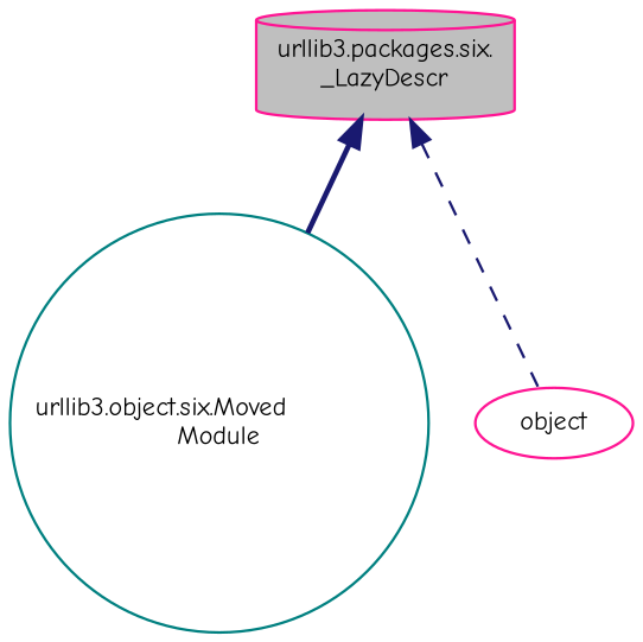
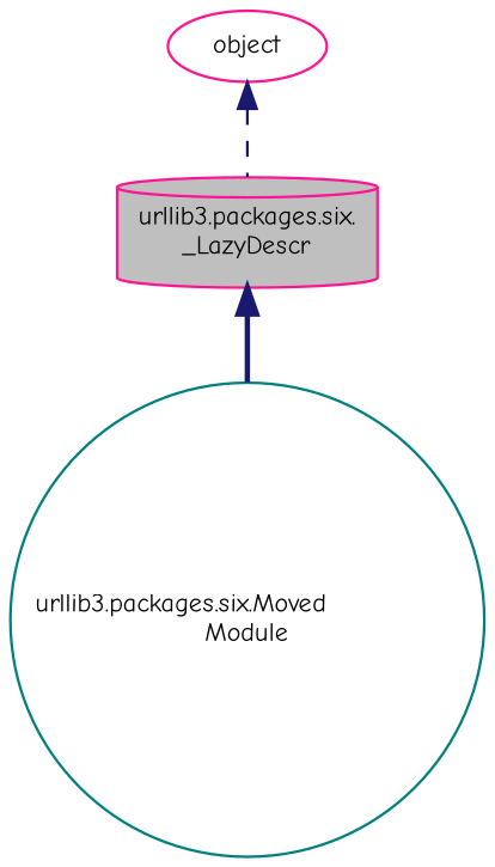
  digraph {
    fontname="Comic Neue"
    node [color=deeppink fillcolor=white fontname="Comic Neue" fontsize=10 style=filled]
    edge [color=midnightblue dir=back fontname="Comic Neue" fontsize=10 labelfontname=Helvetica labelfontsize=10]
    n1 [fillcolor=grey75 fontcolor=black height=0.2 label="urllib3.packages.six.\l_LazyDescr" shape=cylinder width=0.4]
-   n2 [color=teal height=0.2 label="urllib3.object.six.Moved\lModule" shape=circle width=0.4]
+   n2 [color=teal height=0.2 label="urllib3.packages.six.Moved\lModule" shape=circle width=0.4]
    n3 [height=0.2 label=object shape=ellipse width=0.4]
    n1 -> n2 [style=bold]
-   n1 -> n3 [style=dashed]
+   n3 -> n1 [style=dashed]
  }
